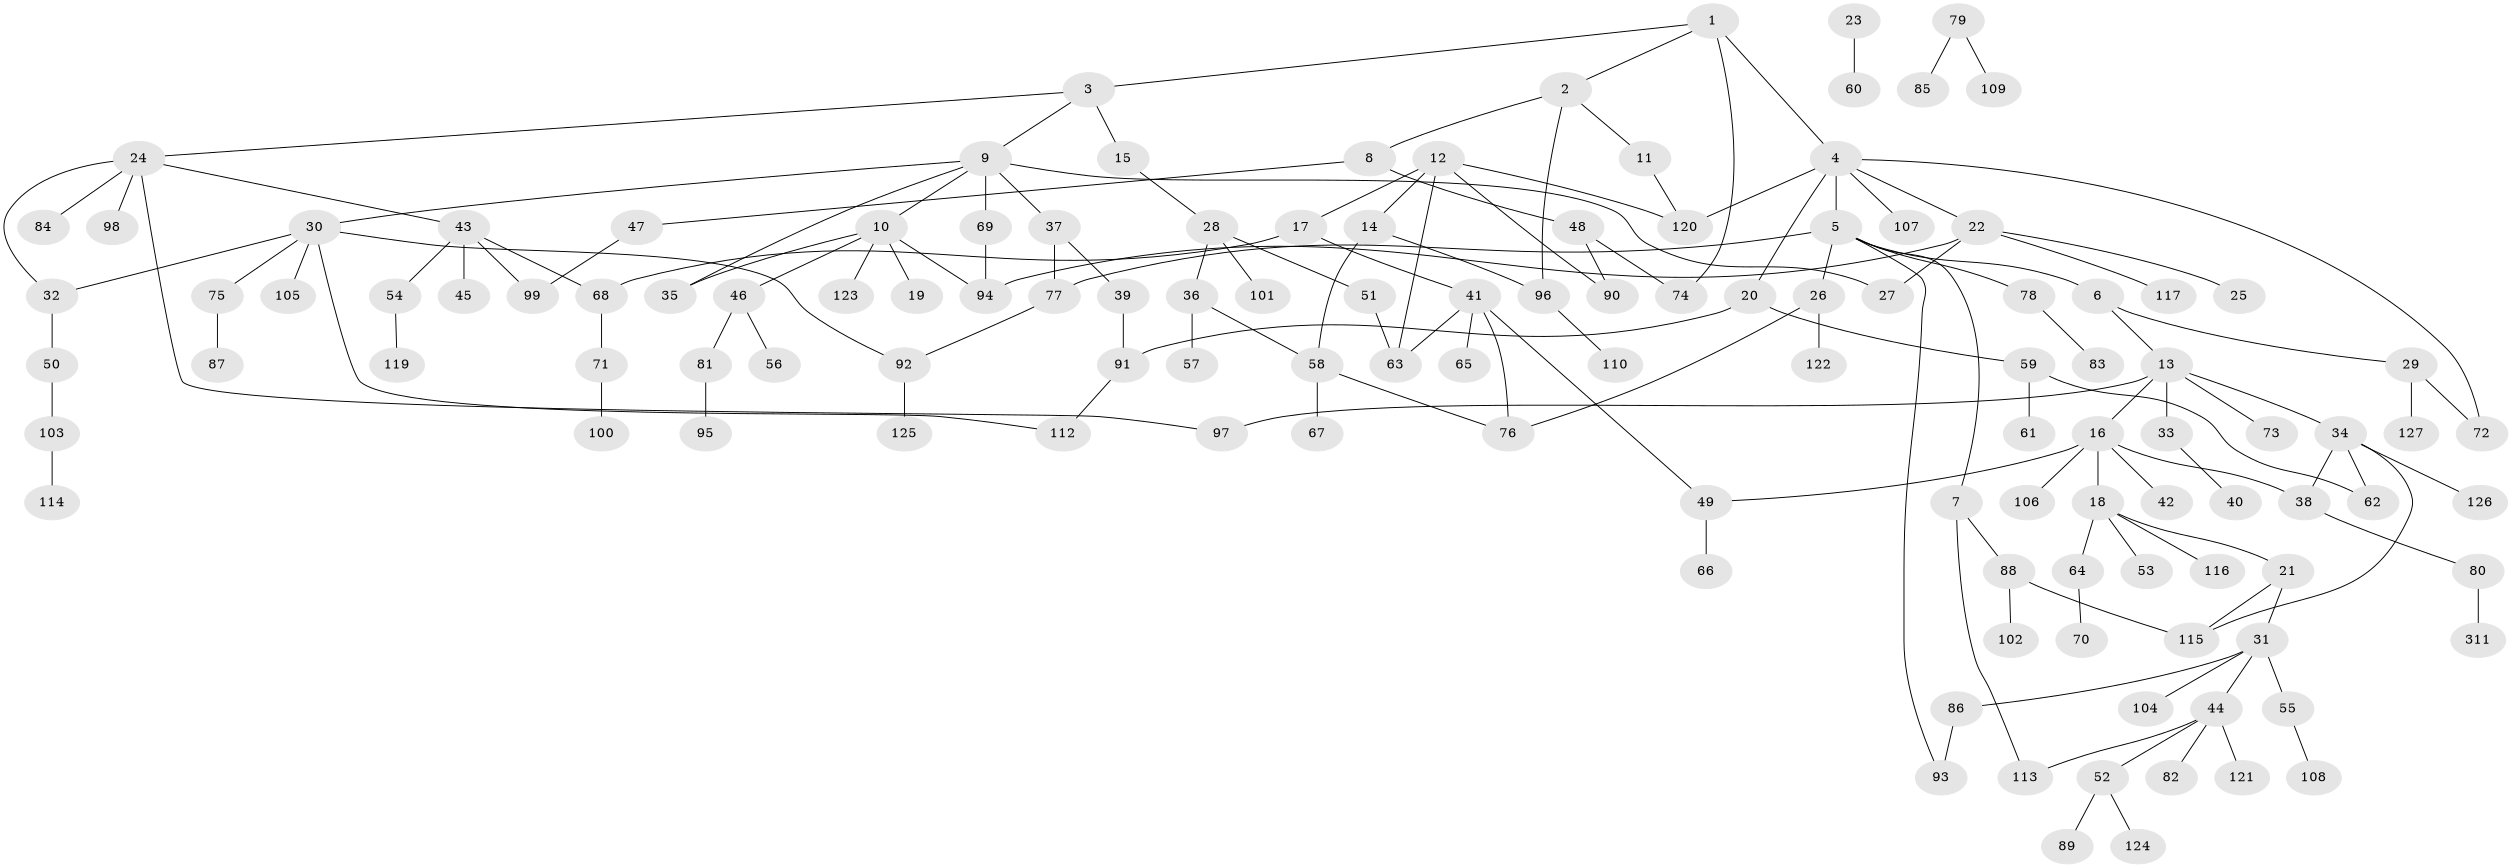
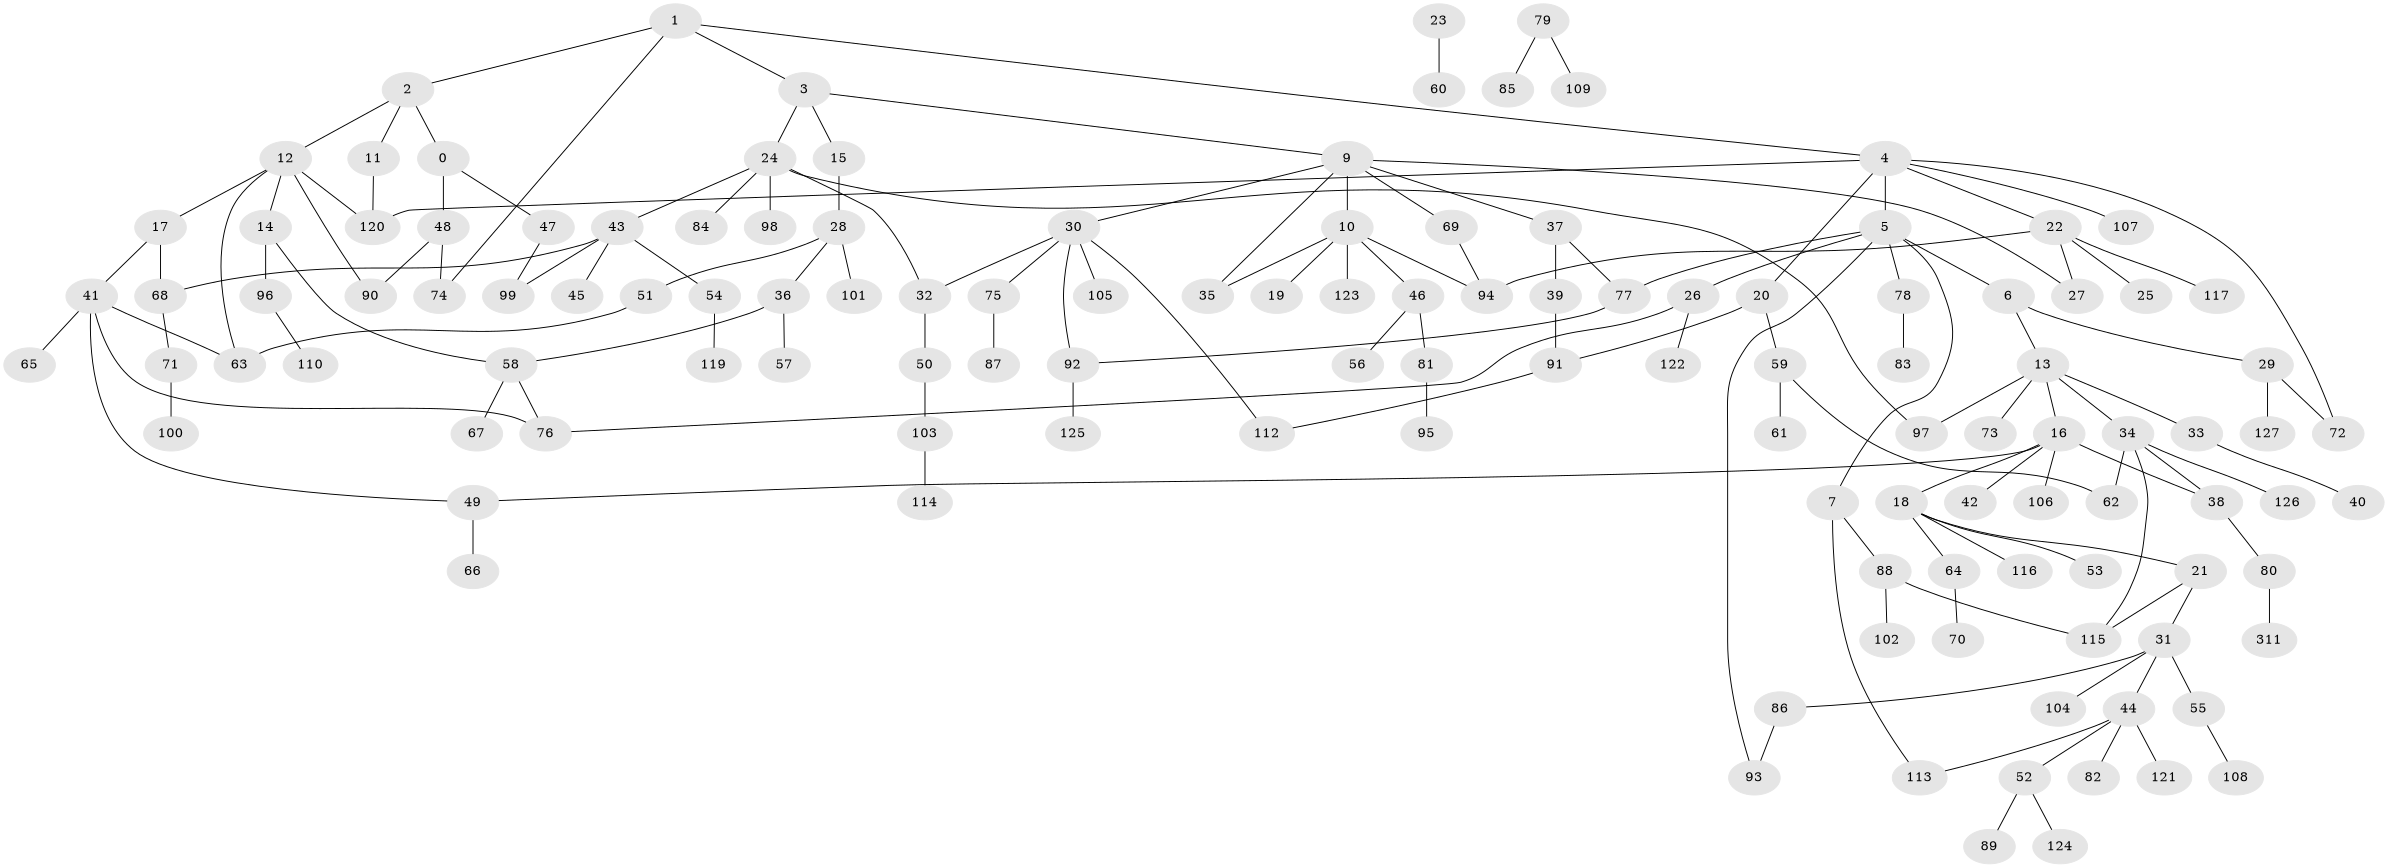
  graph {
    node [color=gray90 style=filled]
    1
    2
    3
    4
    74
-   8
+   8 [label=0]
    11
    12
    9
    15
    24
    5
    20
    22
    72
    107
    120
    47
    48
    14
    17
    63
    90
    10
    27
    30
    35
    37
    69
    28
    23
    60
    97
    32
    43
    84
    98
    6
    7
    26
    77
    78
    93
    59
    91
    94
    25
    117
    13
    29
    88
    113
    76
    122
    92
    83
    16
    33
    34
    73
    127
    115
    102
    99
    19
    46
    123
    75
    105
    112
    39
    56
    81
    58
    96
    41
    68
    18
    38
    42
    49
    106
    40
    62
    126
    67
    110
    36
    51
    101
    21
    53
    64
    116
    80
    66
    65
    71
    31
    70
    61
    44
    55
    86
    104
    79
    85
    109
    50
    45
    54
    57
    87
    125
    52
    82
    121
    108
    103
    n120 [label=311]
    119
    89
    124
    95
    114
    100
    1 -- 2
    1 -- 3
    1 -- 4
    1 -- 74
    2 -- 8
    2 -- 11
-   2 -- 96
+   2 -- 12
    3 -- 9
    3 -- 15
    3 -- 24
    4 -- 5
    4 -- 20
    4 -- 22
    4 -- 72
    4 -- 107
    4 -- 120
    8 -- 47
    8 -- 48
    11 -- 120
    12 -- 120
    12 -- 14
    12 -- 17
    12 -- 63
    12 -- 90
    9 -- 10
    9 -- 27
    9 -- 30
    9 -- 35
    9 -- 37
    9 -- 69
    15 -- 28
    24 -- 97
    24 -- 32
    24 -- 43
    24 -- 84
    24 -- 98
    5 -- 6
    5 -- 7
    5 -- 26
    5 -- 77
    5 -- 78
    5 -- 93
    20 -- 59
    20 -- 91
    22 -- 27
    22 -- 94
    22 -- 25
    22 -- 117
    47 -- 99
    48 -- 74
    48 -- 90
    14 -- 58
    14 -- 96
    17 -- 41
    17 -- 68
    10 -- 35
    10 -- 94
    10 -- 19
    10 -- 46
    10 -- 123
    30 -- 32
    30 -- 92
    30 -- 75
    30 -- 105
    30 -- 112
    37 -- 77
    37 -- 39
    69 -- 94
    28 -- 36
    28 -- 51
    28 -- 101
    23 -- 60
    32 -- 50
    43 -- 99
    43 -- 68
    43 -- 45
    43 -- 54
    6 -- 13
    6 -- 29
    7 -- 88
    7 -- 113
    26 -- 76
    26 -- 122
    77 -- 92
    78 -- 83
    59 -- 62
    59 -- 61
    91 -- 112
    13 -- 97
    13 -- 16
    13 -- 33
    13 -- 34
    13 -- 73
    29 -- 72
    29 -- 127
    88 -- 115
    88 -- 102
    92 -- 125
    16 -- 18
    16 -- 38
    16 -- 42
    16 -- 49
    16 -- 106
    33 -- 40
    34 -- 115
    34 -- 38
    34 -- 62
    34 -- 126
    46 -- 56
    46 -- 81
    75 -- 87
    39 -- 91
    81 -- 95
    58 -- 76
    58 -- 67
    96 -- 110
    41 -- 63
    41 -- 76
    41 -- 49
    41 -- 65
    68 -- 71
    18 -- 21
    18 -- 53
    18 -- 64
    18 -- 116
    38 -- 80
    49 -- 66
    36 -- 58
    36 -- 57
    51 -- 63
    21 -- 115
    21 -- 31
    64 -- 70
    80 -- n120
    71 -- 100
    31 -- 44
    31 -- 55
    31 -- 86
    31 -- 104
    44 -- 113
    44 -- 52
    44 -- 82
    44 -- 121
    55 -- 108
    86 -- 93
    79 -- 85
    79 -- 109
    50 -- 103
    54 -- 119
    52 -- 89
    52 -- 124
    103 -- 114
  }
